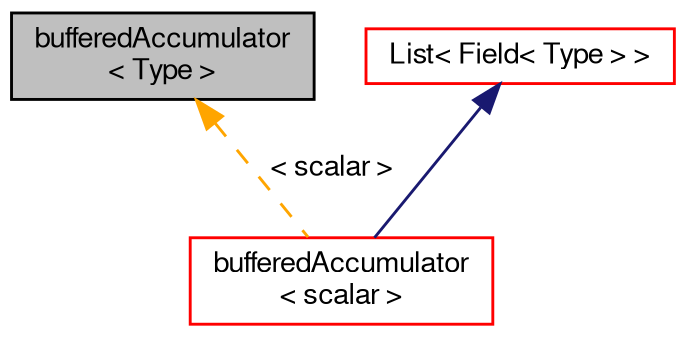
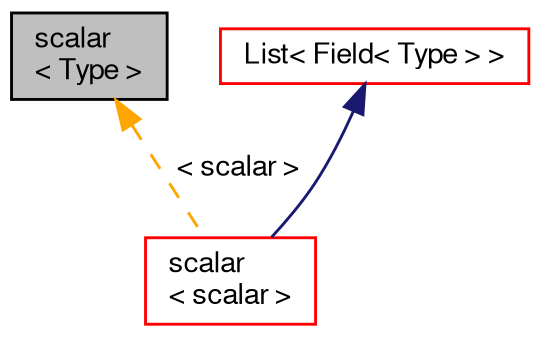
  digraph {
    node [color=red fontname=FreeSans fontsize=10 shape=record]
    edge [dir=back fontname=FreeSans fontsize=10 labelfontname=FreeSans labelfontsize=10]
-   n1 [color=black fillcolor=grey75 fontcolor=black height=0.2 label="bufferedAccumulator\l\< Type \>" style=filled width=0.4]
-   n2 [height=0.2 label="bufferedAccumulator\l\< scalar \>" width=0.4]
+   n1 [color=black fillcolor=grey75 fontcolor=black height=0.2 label="scalar\l\< Type \>" style=filled width=0.4]
+   n2 [height=0.2 label="scalar\l\< scalar \>" width=0.4]
    n3 [height=0.2 label="List\< Field\< Type \> \>" width=0.4]
    n1 -> n2 [color=orange label=" \< scalar \>" style=dashed]
    n3 -> n2 [color=midnightblue style=solid]
  }
